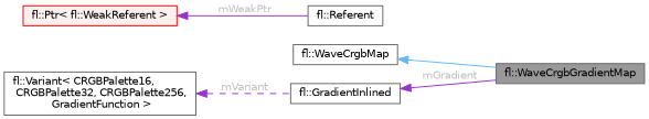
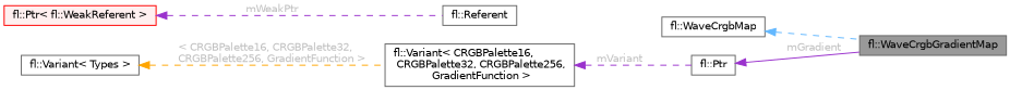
  digraph {
    rankdir=LR
    node [color=gray40 fillcolor=white fontname=Helvetica fontsize=10 shape=box style=filled]
    edge [color=darkorchid3 dir=back fontname=Helvetica fontsize=10 labelfontname=Helvetica labelfontsize=10 style=dashed fontcolor=grey]
    n1 [fillcolor=grey60 fontcolor=black height=0.2 label="fl::WaveCrgbGradientMap" width=0.4]
    n2 [height=0.2 label="fl::WaveCrgbMap" width=0.4]
    n3 [height=0.2 label="fl::Referent" width=0.4]
    n4 [color=red fillcolor="#FFF0F0" height=0.2 label="fl::Ptr\< fl::WeakReferent \>" width=0.4]
-   n5 [height=0.2 label="fl::GradientInlined" width=0.4]
+   n5 [height=0.2 label="fl::Ptr" width=0.4]
    n6 [height=0.2 label="fl::Variant\< CRGBPalette16,\l CRGBPalette32, CRGBPalette256,\l GradientFunction \>" width=0.4]
-   n2 -> n1 [color=steelblue1 style=solid fontcolor=""]
-   n4 -> n3 [label=" mWeakPtr" style=solid]
+   n7 [height=0.2 label="fl::Variant\< Types \>" width=0.4]
+   n2 -> n1 [color=steelblue1 fontcolor=""]
+   n4 -> n3 [label=" mWeakPtr"]
    n5 -> n1 [label=" mGradient" style=solid]
    n6 -> n5 [label=" mVariant"]
+   n7 -> n6 [color=orange label=" \< CRGBPalette16, CRGBPalette32,\l CRGBPalette256, GradientFunction \>"]
  }
